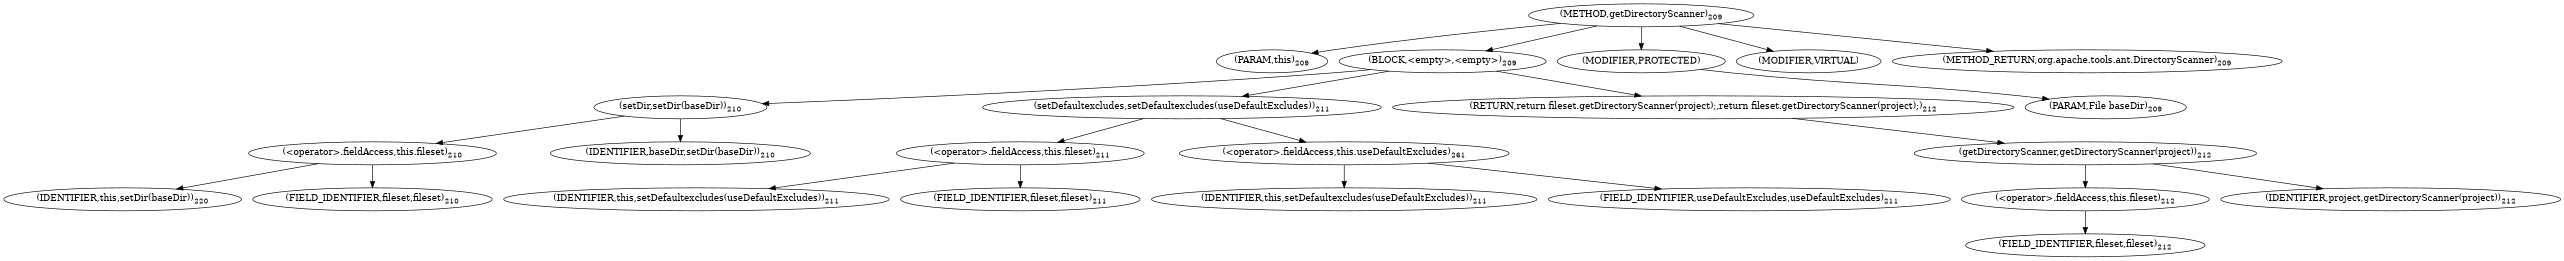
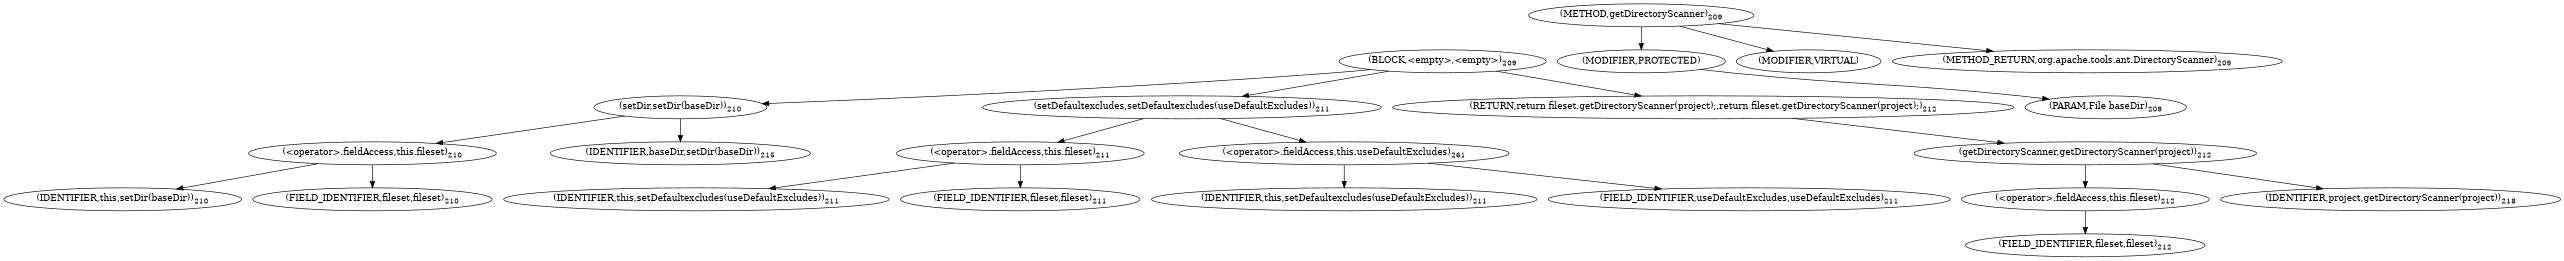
  digraph {
    n1 [label=<(METHOD,getDirectoryScanner)<SUB>209</SUB>>]
-   n2 [label=<(PARAM,this)<SUB>209</SUB>>]
    n3 [label=<(BLOCK,&lt;empty&gt;,&lt;empty&gt;)<SUB>209</SUB>>]
    n4 [label=<(MODIFIER,PROTECTED)>]
    n5 [label=<(MODIFIER,VIRTUAL)>]
    n6 [label=<(METHOD_RETURN,org.apache.tools.ant.DirectoryScanner)<SUB>209</SUB>>]
    n7 [label=<(PARAM,File baseDir)<SUB>209</SUB>>]
    n8 [label=<(setDir,setDir(baseDir))<SUB>210</SUB>>]
    n9 [label=<(setDefaultexcludes,setDefaultexcludes(useDefaultExcludes))<SUB>211</SUB>>]
    n10 [label=<(RETURN,return fileset.getDirectoryScanner(project);,return fileset.getDirectoryScanner(project);)<SUB>212</SUB>>]
    n11 [label=<(&lt;operator&gt;.fieldAccess,this.fileset)<SUB>210</SUB>>]
-   n12 [label=<(IDENTIFIER,baseDir,setDir(baseDir))<SUB>210</SUB>>]
+   n12 [label=<(IDENTIFIER,baseDir,setDir(baseDir))<SUB>215</SUB>>]
    n13 [label=<(&lt;operator&gt;.fieldAccess,this.fileset)<SUB>211</SUB>>]
    n14 [label=<(&lt;operator&gt;.fieldAccess,this.useDefaultExcludes)<SUB>261</SUB>>]
    n15 [label=<(getDirectoryScanner,getDirectoryScanner(project))<SUB>212</SUB>>]
-   n16 [label=<(IDENTIFIER,this,setDir(baseDir))<SUB>220</SUB>>]
+   n16 [label=<(IDENTIFIER,this,setDir(baseDir))<SUB>210</SUB>>]
    n17 [label=<(FIELD_IDENTIFIER,fileset,fileset)<SUB>210</SUB>>]
    n18 [label=<(IDENTIFIER,this,setDefaultexcludes(useDefaultExcludes))<SUB>211</SUB>>]
    n19 [label=<(FIELD_IDENTIFIER,fileset,fileset)<SUB>211</SUB>>]
    n20 [label=<(IDENTIFIER,this,setDefaultexcludes(useDefaultExcludes))<SUB>211</SUB>>]
    n21 [label=<(FIELD_IDENTIFIER,useDefaultExcludes,useDefaultExcludes)<SUB>211</SUB>>]
    n22 [label=<(&lt;operator&gt;.fieldAccess,this.fileset)<SUB>212</SUB>>]
-   n23 [label=<(IDENTIFIER,project,getDirectoryScanner(project))<SUB>212</SUB>>]
+   n23 [label=<(IDENTIFIER,project,getDirectoryScanner(project))<SUB>218</SUB>>]
    n24 [label=<(FIELD_IDENTIFIER,fileset,fileset)<SUB>212</SUB>>]
-   n1 -> n2
-   n1 -> n3
    n1 -> n4
    n1 -> n5
    n1 -> n6
    n3 -> n8
    n3 -> n9
    n3 -> n10
    n4 -> n7
    n8 -> n11
    n8 -> n12
    n9 -> n13
    n9 -> n14
    n10 -> n15
    n11 -> n16
    n11 -> n17
    n13 -> n18
    n13 -> n19
    n14 -> n20
    n14 -> n21
    n15 -> n22
    n15 -> n23
    n22 -> n24
  }
